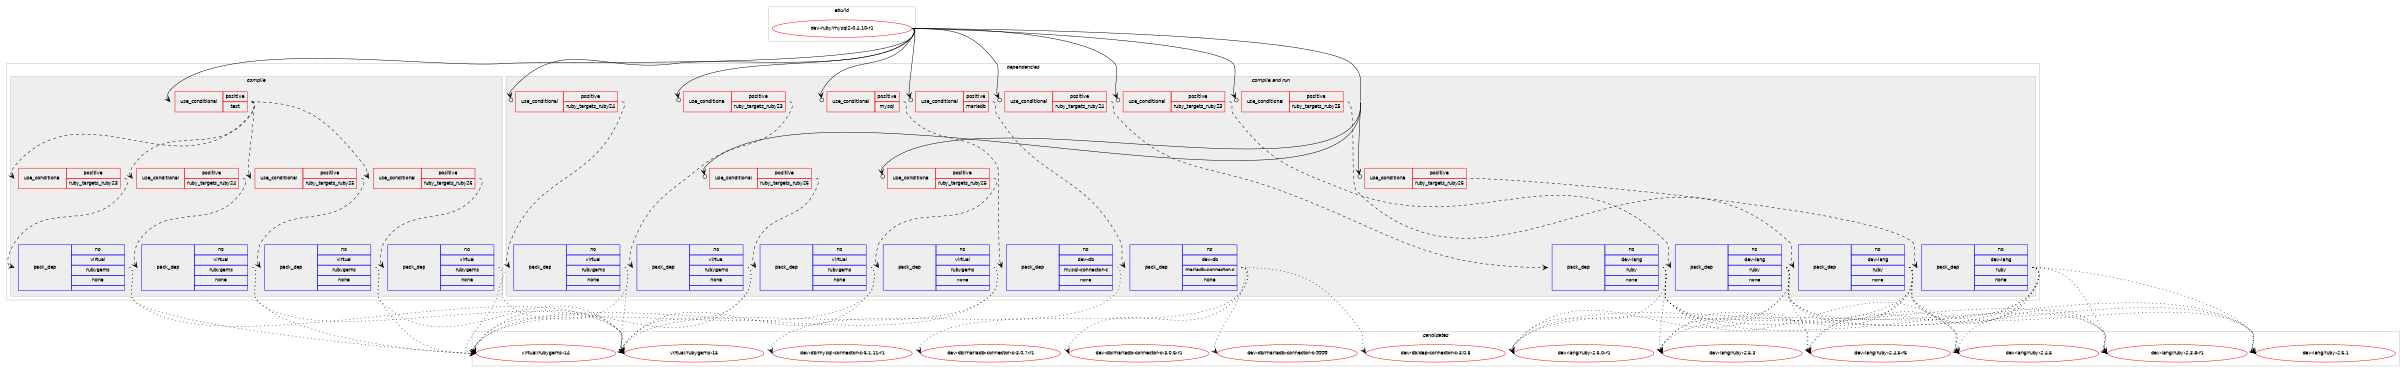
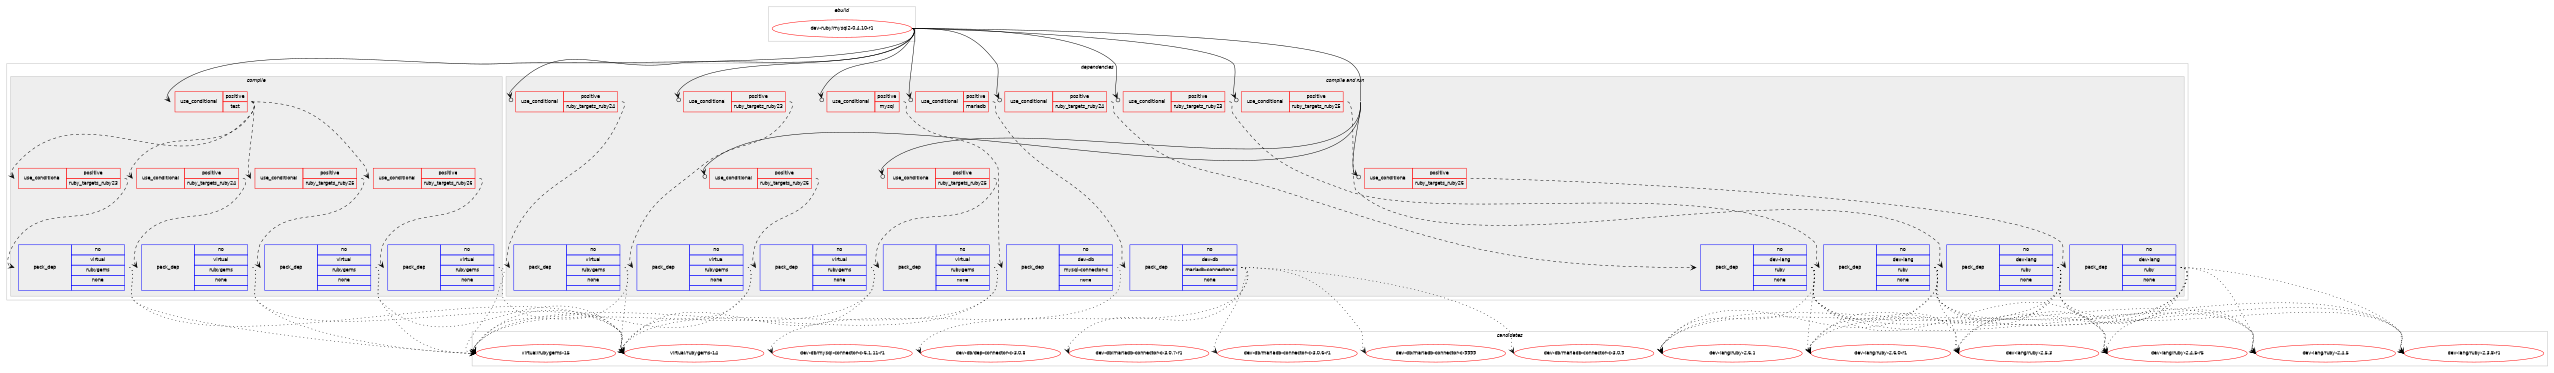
  digraph {
    compound=true
    concentrate=true
    fontname=Helvetica
    fontsize=10
    newrank=true
    rankdir=TB
    ranksep=1.5
    node [color=red fontname=Helvetica fontsize=10 shape=none]
    edge [arrowhead=vee headport=w style=dotted tailport=e weight=100]
    n1 [label="dev-ruby/mysql2-0.4.10-r1" width=4 shape=""]
    n2 [color=blue label=<<TABLE BORDER="0" CELLBORDER="1" CELLSPACING="0" CELLPADDING="4" WIDTH="220"><TR><TD ROWSPAN="6" CELLPADDING="30">pack_dep</TD></TR><TR><TD WIDTH="110">no</TD></TR><TR><TD>virtual</TD></TR><TR><TD>rubygems</TD></TR><TR><TD>none</TD></TR><TR><TD></TD></TR></TABLE>>]
    n3 [label=<<TABLE BORDER="0" CELLBORDER="1" CELLSPACING="0" CELLPADDING="4"><TR><TD ROWSPAN="3" CELLPADDING="10">use_conditional</TD></TR><TR><TD>positive</TD></TR><TR><TD>ruby_targets_ruby23</TD></TR></TABLE>>]
    n4 [color=blue label=<<TABLE BORDER="0" CELLBORDER="1" CELLSPACING="0" CELLPADDING="4" WIDTH="220"><TR><TD ROWSPAN="6" CELLPADDING="30">pack_dep</TD></TR><TR><TD WIDTH="110">no</TD></TR><TR><TD>virtual</TD></TR><TR><TD>rubygems</TD></TR><TR><TD>none</TD></TR><TR><TD></TD></TR></TABLE>>]
    n5 [label=<<TABLE BORDER="0" CELLBORDER="1" CELLSPACING="0" CELLPADDING="4"><TR><TD ROWSPAN="3" CELLPADDING="10">use_conditional</TD></TR><TR><TD>positive</TD></TR><TR><TD>ruby_targets_ruby24</TD></TR></TABLE>>]
    n6 [color=blue label=<<TABLE BORDER="0" CELLBORDER="1" CELLSPACING="0" CELLPADDING="4" WIDTH="220"><TR><TD ROWSPAN="6" CELLPADDING="30">pack_dep</TD></TR><TR><TD WIDTH="110">no</TD></TR><TR><TD>virtual</TD></TR><TR><TD>rubygems</TD></TR><TR><TD>none</TD></TR><TR><TD></TD></TR></TABLE>>]
    n7 [label=<<TABLE BORDER="0" CELLBORDER="1" CELLSPACING="0" CELLPADDING="4"><TR><TD ROWSPAN="3" CELLPADDING="10">use_conditional</TD></TR><TR><TD>positive</TD></TR><TR><TD>ruby_targets_ruby25</TD></TR></TABLE>>]
    n8 [color=blue label=<<TABLE BORDER="0" CELLBORDER="1" CELLSPACING="0" CELLPADDING="4" WIDTH="220"><TR><TD ROWSPAN="6" CELLPADDING="30">pack_dep</TD></TR><TR><TD WIDTH="110">no</TD></TR><TR><TD>virtual</TD></TR><TR><TD>rubygems</TD></TR><TR><TD>none</TD></TR><TR><TD></TD></TR></TABLE>>]
    n9 [label=<<TABLE BORDER="0" CELLBORDER="1" CELLSPACING="0" CELLPADDING="4"><TR><TD ROWSPAN="3" CELLPADDING="10">use_conditional</TD></TR><TR><TD>positive</TD></TR><TR><TD>ruby_targets_ruby26</TD></TR></TABLE>>]
    n10 [label=<<TABLE BORDER="0" CELLBORDER="1" CELLSPACING="0" CELLPADDING="4"><TR><TD ROWSPAN="3" CELLPADDING="10">use_conditional</TD></TR><TR><TD>positive</TD></TR><TR><TD>test</TD></TR></TABLE>>]
    n11 [color=blue label=<<TABLE BORDER="0" CELLBORDER="1" CELLSPACING="0" CELLPADDING="4" WIDTH="220"><TR><TD ROWSPAN="6" CELLPADDING="30">pack_dep</TD></TR><TR><TD WIDTH="110">no</TD></TR><TR><TD>dev-db</TD></TR><TR><TD>mariadb-connector-c</TD></TR><TR><TD>none</TD></TR><TR><TD></TD></TR></TABLE>>]
    n12 [label=<<TABLE BORDER="0" CELLBORDER="1" CELLSPACING="0" CELLPADDING="4"><TR><TD ROWSPAN="3" CELLPADDING="10">use_conditional</TD></TR><TR><TD>positive</TD></TR><TR><TD>mariadb</TD></TR></TABLE>>]
    n13 [color=blue label=<<TABLE BORDER="0" CELLBORDER="1" CELLSPACING="0" CELLPADDING="4" WIDTH="220"><TR><TD ROWSPAN="6" CELLPADDING="30">pack_dep</TD></TR><TR><TD WIDTH="110">no</TD></TR><TR><TD>dev-db</TD></TR><TR><TD>mysql-connector-c</TD></TR><TR><TD>none</TD></TR><TR><TD></TD></TR></TABLE>>]
    n14 [label=<<TABLE BORDER="0" CELLBORDER="1" CELLSPACING="0" CELLPADDING="4"><TR><TD ROWSPAN="3" CELLPADDING="10">use_conditional</TD></TR><TR><TD>positive</TD></TR><TR><TD>mysql</TD></TR></TABLE>>]
    n15 [color=blue label=<<TABLE BORDER="0" CELLBORDER="1" CELLSPACING="0" CELLPADDING="4" WIDTH="220"><TR><TD ROWSPAN="6" CELLPADDING="30">pack_dep</TD></TR><TR><TD WIDTH="110">no</TD></TR><TR><TD>dev-lang</TD></TR><TR><TD>ruby</TD></TR><TR><TD>none</TD></TR><TR><TD></TD></TR></TABLE>>]
    n16 [label=<<TABLE BORDER="0" CELLBORDER="1" CELLSPACING="0" CELLPADDING="4"><TR><TD ROWSPAN="3" CELLPADDING="10">use_conditional</TD></TR><TR><TD>positive</TD></TR><TR><TD>ruby_targets_ruby23</TD></TR></TABLE>>]
    n17 [color=blue label=<<TABLE BORDER="0" CELLBORDER="1" CELLSPACING="0" CELLPADDING="4" WIDTH="220"><TR><TD ROWSPAN="6" CELLPADDING="30">pack_dep</TD></TR><TR><TD WIDTH="110">no</TD></TR><TR><TD>virtual</TD></TR><TR><TD>rubygems</TD></TR><TR><TD>none</TD></TR><TR><TD></TD></TR></TABLE>>]
    n18 [label=<<TABLE BORDER="0" CELLBORDER="1" CELLSPACING="0" CELLPADDING="4"><TR><TD ROWSPAN="3" CELLPADDING="10">use_conditional</TD></TR><TR><TD>positive</TD></TR><TR><TD>ruby_targets_ruby23</TD></TR></TABLE>>]
    n19 [color=blue label=<<TABLE BORDER="0" CELLBORDER="1" CELLSPACING="0" CELLPADDING="4" WIDTH="220"><TR><TD ROWSPAN="6" CELLPADDING="30">pack_dep</TD></TR><TR><TD WIDTH="110">no</TD></TR><TR><TD>dev-lang</TD></TR><TR><TD>ruby</TD></TR><TR><TD>none</TD></TR><TR><TD></TD></TR></TABLE>>]
    n20 [label=<<TABLE BORDER="0" CELLBORDER="1" CELLSPACING="0" CELLPADDING="4"><TR><TD ROWSPAN="3" CELLPADDING="10">use_conditional</TD></TR><TR><TD>positive</TD></TR><TR><TD>ruby_targets_ruby24</TD></TR></TABLE>>]
    n21 [color=blue label=<<TABLE BORDER="0" CELLBORDER="1" CELLSPACING="0" CELLPADDING="4" WIDTH="220"><TR><TD ROWSPAN="6" CELLPADDING="30">pack_dep</TD></TR><TR><TD WIDTH="110">no</TD></TR><TR><TD>virtual</TD></TR><TR><TD>rubygems</TD></TR><TR><TD>none</TD></TR><TR><TD></TD></TR></TABLE>>]
    n22 [label=<<TABLE BORDER="0" CELLBORDER="1" CELLSPACING="0" CELLPADDING="4"><TR><TD ROWSPAN="3" CELLPADDING="10">use_conditional</TD></TR><TR><TD>positive</TD></TR><TR><TD>ruby_targets_ruby24</TD></TR></TABLE>>]
    n23 [color=blue label=<<TABLE BORDER="0" CELLBORDER="1" CELLSPACING="0" CELLPADDING="4" WIDTH="220"><TR><TD ROWSPAN="6" CELLPADDING="30">pack_dep</TD></TR><TR><TD WIDTH="110">no</TD></TR><TR><TD>dev-lang</TD></TR><TR><TD>ruby</TD></TR><TR><TD>none</TD></TR><TR><TD></TD></TR></TABLE>>]
    n24 [label=<<TABLE BORDER="0" CELLBORDER="1" CELLSPACING="0" CELLPADDING="4"><TR><TD ROWSPAN="3" CELLPADDING="10">use_conditional</TD></TR><TR><TD>positive</TD></TR><TR><TD>ruby_targets_ruby25</TD></TR></TABLE>>]
    n25 [color=blue label=<<TABLE BORDER="0" CELLBORDER="1" CELLSPACING="0" CELLPADDING="4" WIDTH="220"><TR><TD ROWSPAN="6" CELLPADDING="30">pack_dep</TD></TR><TR><TD WIDTH="110">no</TD></TR><TR><TD>virtual</TD></TR><TR><TD>rubygems</TD></TR><TR><TD>none</TD></TR><TR><TD></TD></TR></TABLE>>]
    n26 [label=<<TABLE BORDER="0" CELLBORDER="1" CELLSPACING="0" CELLPADDING="4"><TR><TD ROWSPAN="3" CELLPADDING="10">use_conditional</TD></TR><TR><TD>positive</TD></TR><TR><TD>ruby_targets_ruby25</TD></TR></TABLE>>]
    n27 [color=blue label=<<TABLE BORDER="0" CELLBORDER="1" CELLSPACING="0" CELLPADDING="4" WIDTH="220"><TR><TD ROWSPAN="6" CELLPADDING="30">pack_dep</TD></TR><TR><TD WIDTH="110">no</TD></TR><TR><TD>dev-lang</TD></TR><TR><TD>ruby</TD></TR><TR><TD>none</TD></TR><TR><TD></TD></TR></TABLE>>]
    n28 [label=<<TABLE BORDER="0" CELLBORDER="1" CELLSPACING="0" CELLPADDING="4"><TR><TD ROWSPAN="3" CELLPADDING="10">use_conditional</TD></TR><TR><TD>positive</TD></TR><TR><TD>ruby_targets_ruby26</TD></TR></TABLE>>]
    n29 [color=blue label=<<TABLE BORDER="0" CELLBORDER="1" CELLSPACING="0" CELLPADDING="4" WIDTH="220"><TR><TD ROWSPAN="6" CELLPADDING="30">pack_dep</TD></TR><TR><TD WIDTH="110">no</TD></TR><TR><TD>virtual</TD></TR><TR><TD>rubygems</TD></TR><TR><TD>none</TD></TR><TR><TD></TD></TR></TABLE>>]
    n30 [label=<<TABLE BORDER="0" CELLBORDER="1" CELLSPACING="0" CELLPADDING="4"><TR><TD ROWSPAN="3" CELLPADDING="10">use_conditional</TD></TR><TR><TD>positive</TD></TR><TR><TD>ruby_targets_ruby26</TD></TR></TABLE>>]
    n31 [label="virtual/rubygems-14" width=4 shape=""]
    n32 [label="virtual/rubygems-15" width=4 shape=""]
    n33 [label="dev-db/mariadb-connector-c-3.0.6-r1" width=4 shape=""]
    n34 [label="dev-db/mariadb-connector-c-3.0.7-r1" width=4 shape=""]
    n35 [label="dev-db/dep-connector-c-3.0.8" width=4 shape=""]
+   n36 [label="dev-db/mariadb-connector-c-3.0.9" width=4 shape=""]
    n37 [label="dev-db/mariadb-connector-c-9999" width=4 shape=""]
    n38 [label="dev-db/mysql-connector-c-6.1.11-r1" width=4 shape=""]
    n39 [label="dev-lang/ruby-2.3.8-r1" width=4 shape=""]
    n40 [label="dev-lang/ruby-2.4.5" width=4 shape=""]
    n41 [label="dev-lang/ruby-2.4.5-r5" width=4 shape=""]
    n42 [label="dev-lang/ruby-2.5.3" width=4 shape=""]
    n43 [label="dev-lang/ruby-2.6.0-r1" width=4 shape=""]
    n44 [label="dev-lang/ruby-2.6.1" width=4 shape=""]
    subgraph cluster_1 {
      color=gray
      label=<<i>ebuild</i>>
      rank=same
      n1
    }
    subgraph cluster_2 {
      color=gray
      label=<<i>dependencies</i>>
      subgraph cluster_3 {
        color=gray
        fillcolor="#eeeeee"
        label=<<i>compile</i>>
        style=filled
        subgraph sub_4 {
          color=gray
          fillcolor="#eeeeee"
          label=<<i>compile</i>>
          style=filled
          n10
          subgraph sub_5 {
            color=gray
            fillcolor="#eeeeee"
            label=<<i>compile</i>>
            style=filled
            n3
            subgraph sub_6 {
              color=gray
              fillcolor="#eeeeee"
              label=<<i>compile</i>>
              style=filled
              n2
            }
          }
          subgraph sub_7 {
            color=gray
            fillcolor="#eeeeee"
            label=<<i>compile</i>>
            style=filled
            n5
            subgraph sub_8 {
              color=gray
              fillcolor="#eeeeee"
              label=<<i>compile</i>>
              style=filled
              n4
            }
          }
          subgraph sub_9 {
            color=gray
            fillcolor="#eeeeee"
            label=<<i>compile</i>>
            style=filled
            n7
            subgraph sub_10 {
              color=gray
              fillcolor="#eeeeee"
              label=<<i>compile</i>>
              style=filled
              n6
            }
          }
          subgraph sub_11 {
            color=gray
            fillcolor="#eeeeee"
            label=<<i>compile</i>>
            style=filled
            n9
            subgraph sub_12 {
              color=gray
              fillcolor="#eeeeee"
              label=<<i>compile</i>>
              style=filled
              n8
            }
          }
        }
      }
      subgraph cluster_13 {
        color=gray
        fillcolor="#eeeeee"
        label=<<i>compile and run</i>>
        style=filled
        subgraph sub_14 {
          color=gray
          fillcolor="#eeeeee"
          label=<<i>compile and run</i>>
          style=filled
          n12
          subgraph sub_15 {
            color=gray
            fillcolor="#eeeeee"
            label=<<i>compile and run</i>>
            style=filled
            n11
          }
        }
        subgraph sub_16 {
          color=gray
          fillcolor="#eeeeee"
          label=<<i>compile and run</i>>
          style=filled
          n14
          subgraph sub_17 {
            color=gray
            fillcolor="#eeeeee"
            label=<<i>compile and run</i>>
            style=filled
            n13
          }
        }
        subgraph sub_18 {
          color=gray
          fillcolor="#eeeeee"
          label=<<i>compile and run</i>>
          style=filled
          n16
          subgraph sub_19 {
            color=gray
            fillcolor="#eeeeee"
            label=<<i>compile and run</i>>
            style=filled
            n15
          }
        }
        subgraph sub_20 {
          color=gray
          fillcolor="#eeeeee"
          label=<<i>compile and run</i>>
          style=filled
          n18
          subgraph sub_21 {
            color=gray
            fillcolor="#eeeeee"
            label=<<i>compile and run</i>>
            style=filled
            n17
          }
        }
        subgraph sub_22 {
          color=gray
          fillcolor="#eeeeee"
          label=<<i>compile and run</i>>
          style=filled
          n20
          subgraph sub_23 {
            color=gray
            fillcolor="#eeeeee"
            label=<<i>compile and run</i>>
            style=filled
            n19
          }
        }
        subgraph sub_24 {
          color=gray
          fillcolor="#eeeeee"
          label=<<i>compile and run</i>>
          style=filled
          n22
          subgraph sub_25 {
            color=gray
            fillcolor="#eeeeee"
            label=<<i>compile and run</i>>
            style=filled
            n21
          }
        }
        subgraph sub_26 {
          color=gray
          fillcolor="#eeeeee"
          label=<<i>compile and run</i>>
          style=filled
          n24
          subgraph sub_27 {
            color=gray
            fillcolor="#eeeeee"
            label=<<i>compile and run</i>>
            style=filled
            n23
          }
        }
        subgraph sub_28 {
          color=gray
          fillcolor="#eeeeee"
          label=<<i>compile and run</i>>
          style=filled
          n26
          subgraph sub_29 {
            color=gray
            fillcolor="#eeeeee"
            label=<<i>compile and run</i>>
            style=filled
            n25
          }
        }
        subgraph sub_30 {
          color=gray
          fillcolor="#eeeeee"
          label=<<i>compile and run</i>>
          style=filled
          n28
          subgraph sub_31 {
            color=gray
            fillcolor="#eeeeee"
            label=<<i>compile and run</i>>
            style=filled
            n27
          }
        }
        subgraph sub_32 {
          color=gray
          fillcolor="#eeeeee"
          label=<<i>compile and run</i>>
          style=filled
          n30
          subgraph sub_33 {
            color=gray
            fillcolor="#eeeeee"
            label=<<i>compile and run</i>>
            style=filled
            n29
          }
        }
      }
      subgraph cluster_34 {
        color=gray
        fillcolor="#eeeeee"
        label=<<i>run</i>>
        style=filled
      }
    }
    subgraph cluster_35 {
      color=gray
      label=<<i>candidates</i>>
      rank=same
      subgraph sub_36 {
        color=black
        label=<<i>candidates</i>>
        nodesep=1
        rank=same
        n31
        n32
      }
      subgraph sub_37 {
        color=black
        label=<<i>candidates</i>>
        nodesep=1
        rank=same
        n31
        n32
      }
      subgraph sub_38 {
        color=black
        label=<<i>candidates</i>>
        nodesep=1
        rank=same
        n31
        n32
      }
      subgraph sub_39 {
        color=black
        label=<<i>candidates</i>>
        nodesep=1
        rank=same
        n31
        n32
      }
      subgraph sub_40 {
        color=black
        label=<<i>candidates</i>>
        nodesep=1
        rank=same
        n33
        n34
        n35
+       n36
        n37
      }
      subgraph sub_41 {
        color=black
        label=<<i>candidates</i>>
        nodesep=1
        rank=same
        n38
      }
      subgraph sub_42 {
        color=black
        label=<<i>candidates</i>>
        nodesep=1
        rank=same
        n39
        n40
        n41
        n42
        n43
        n44
      }
      subgraph sub_43 {
        color=black
        label=<<i>candidates</i>>
        nodesep=1
        rank=same
        n31
        n32
      }
      subgraph sub_44 {
        color=black
        label=<<i>candidates</i>>
        nodesep=1
        rank=same
        n39
        n40
        n41
        n42
        n43
        n44
      }
      subgraph sub_45 {
        color=black
        label=<<i>candidates</i>>
        nodesep=1
        rank=same
        n31
        n32
      }
      subgraph sub_46 {
        color=black
        label=<<i>candidates</i>>
        nodesep=1
        rank=same
        n39
        n40
        n41
        n42
        n43
        n44
      }
      subgraph sub_47 {
        color=black
        label=<<i>candidates</i>>
        nodesep=1
        rank=same
        n31
        n32
      }
      subgraph sub_48 {
        color=black
        label=<<i>candidates</i>>
        nodesep=1
        rank=same
        n39
        n40
        n41
        n42
        n43
        n44
      }
      subgraph sub_49 {
        color=black
        label=<<i>candidates</i>>
        nodesep=1
        rank=same
        n31
        n32
      }
    }
    n1 -> n10 [style=solid weight=20]
    n1 -> n12 [arrowhead=odotvee style=solid weight=20]
    n1 -> n14 [arrowhead=odotvee style=solid weight=20]
    n1 -> n16 [arrowhead=odotvee style=solid weight=20]
    n1 -> n18 [arrowhead=odotvee style=solid weight=20]
    n1 -> n20 [arrowhead=odotvee style=solid weight=20]
    n1 -> n22 [arrowhead=odotvee style=solid weight=20]
    n1 -> n24 [arrowhead=odotvee style=solid weight=20]
    n1 -> n26 [arrowhead=odotvee style=solid weight=20]
    n1 -> n28 [arrowhead=odotvee style=solid weight=20]
    n1 -> n30 [arrowhead=odotvee style=solid weight=20]
    n2 -> n31
    n2 -> n32
    n3 -> n2 [style=dashed weight=20]
    n4 -> n31
    n4 -> n32
    n5 -> n4 [style=dashed weight=20]
    n6 -> n31
    n6 -> n32
    n7 -> n6 [style=dashed weight=20]
    n8 -> n31
    n8 -> n32
    n9 -> n8 [style=dashed weight=20]
    n10 -> n3 [style=dashed weight=20]
    n10 -> n5 [style=dashed weight=20]
    n10 -> n7 [style=dashed weight=20]
    n10 -> n9 [style=dashed weight=20]
    n11 -> n33
    n11 -> n34
    n11 -> n35
+   n11 -> n36
    n11 -> n37
    n12 -> n11 [style=dashed weight=20]
    n13 -> n38
    n14 -> n13 [style=dashed weight=20]
    n15 -> n39
    n15 -> n40
    n15 -> n41
    n15 -> n42
    n15 -> n43
    n15 -> n44
    n16 -> n15 [style=dashed weight=20]
    n17 -> n31
    n17 -> n32
    n18 -> n17 [style=dashed weight=20]
    n19 -> n39
    n19 -> n40
    n19 -> n41
    n19 -> n42
    n19 -> n43
    n19 -> n44
    n20 -> n19 [style=dashed weight=20]
    n21 -> n31
    n21 -> n32
    n22 -> n21 [style=dashed weight=20]
    n23 -> n39
    n23 -> n40
    n23 -> n41
    n23 -> n42
    n23 -> n43
    n23 -> n44
    n24 -> n23 [style=dashed weight=20]
    n25 -> n31
    n25 -> n32
    n26 -> n25 [style=dashed weight=20]
    n27 -> n39
    n27 -> n40
    n27 -> n41
    n27 -> n42
    n27 -> n43
    n27 -> n44
    n28 -> n27 [style=dashed weight=20]
    n29 -> n31
    n29 -> n32
    n30 -> n29 [style=dashed weight=20]
  }
